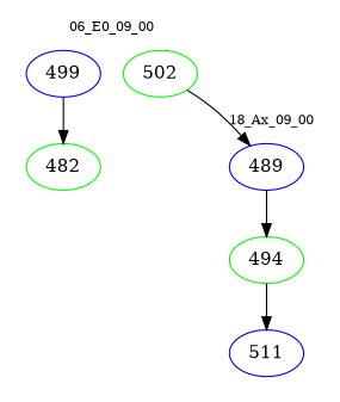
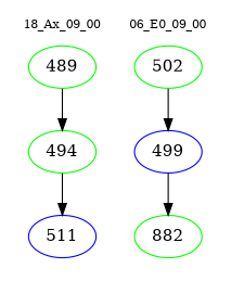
  digraph {
    node [color=green]
    edge [color=black]
-   n1 [color=blue label=489]
+   n1 [label=489]
    n2 [label=494]
    n3 [color=blue label=511]
    n4 [label=502]
    n5 [color=blue label=499]
-   n6 [label=482]
+   n6 [label=882]
    subgraph cluster_1 {
      color=white
      fontsize=10
      label="18_Ax_09_00"
      n1
      n2
      n3
    }
    subgraph cluster_2 {
      color=white
      fontsize=10
      label="06_E0_09_00"
      n4
      n5
      n6
    }
    n1 -> n2
    n2 -> n3
-   n4 -> n1
+   n4 -> n5
    n5 -> n6
  }
